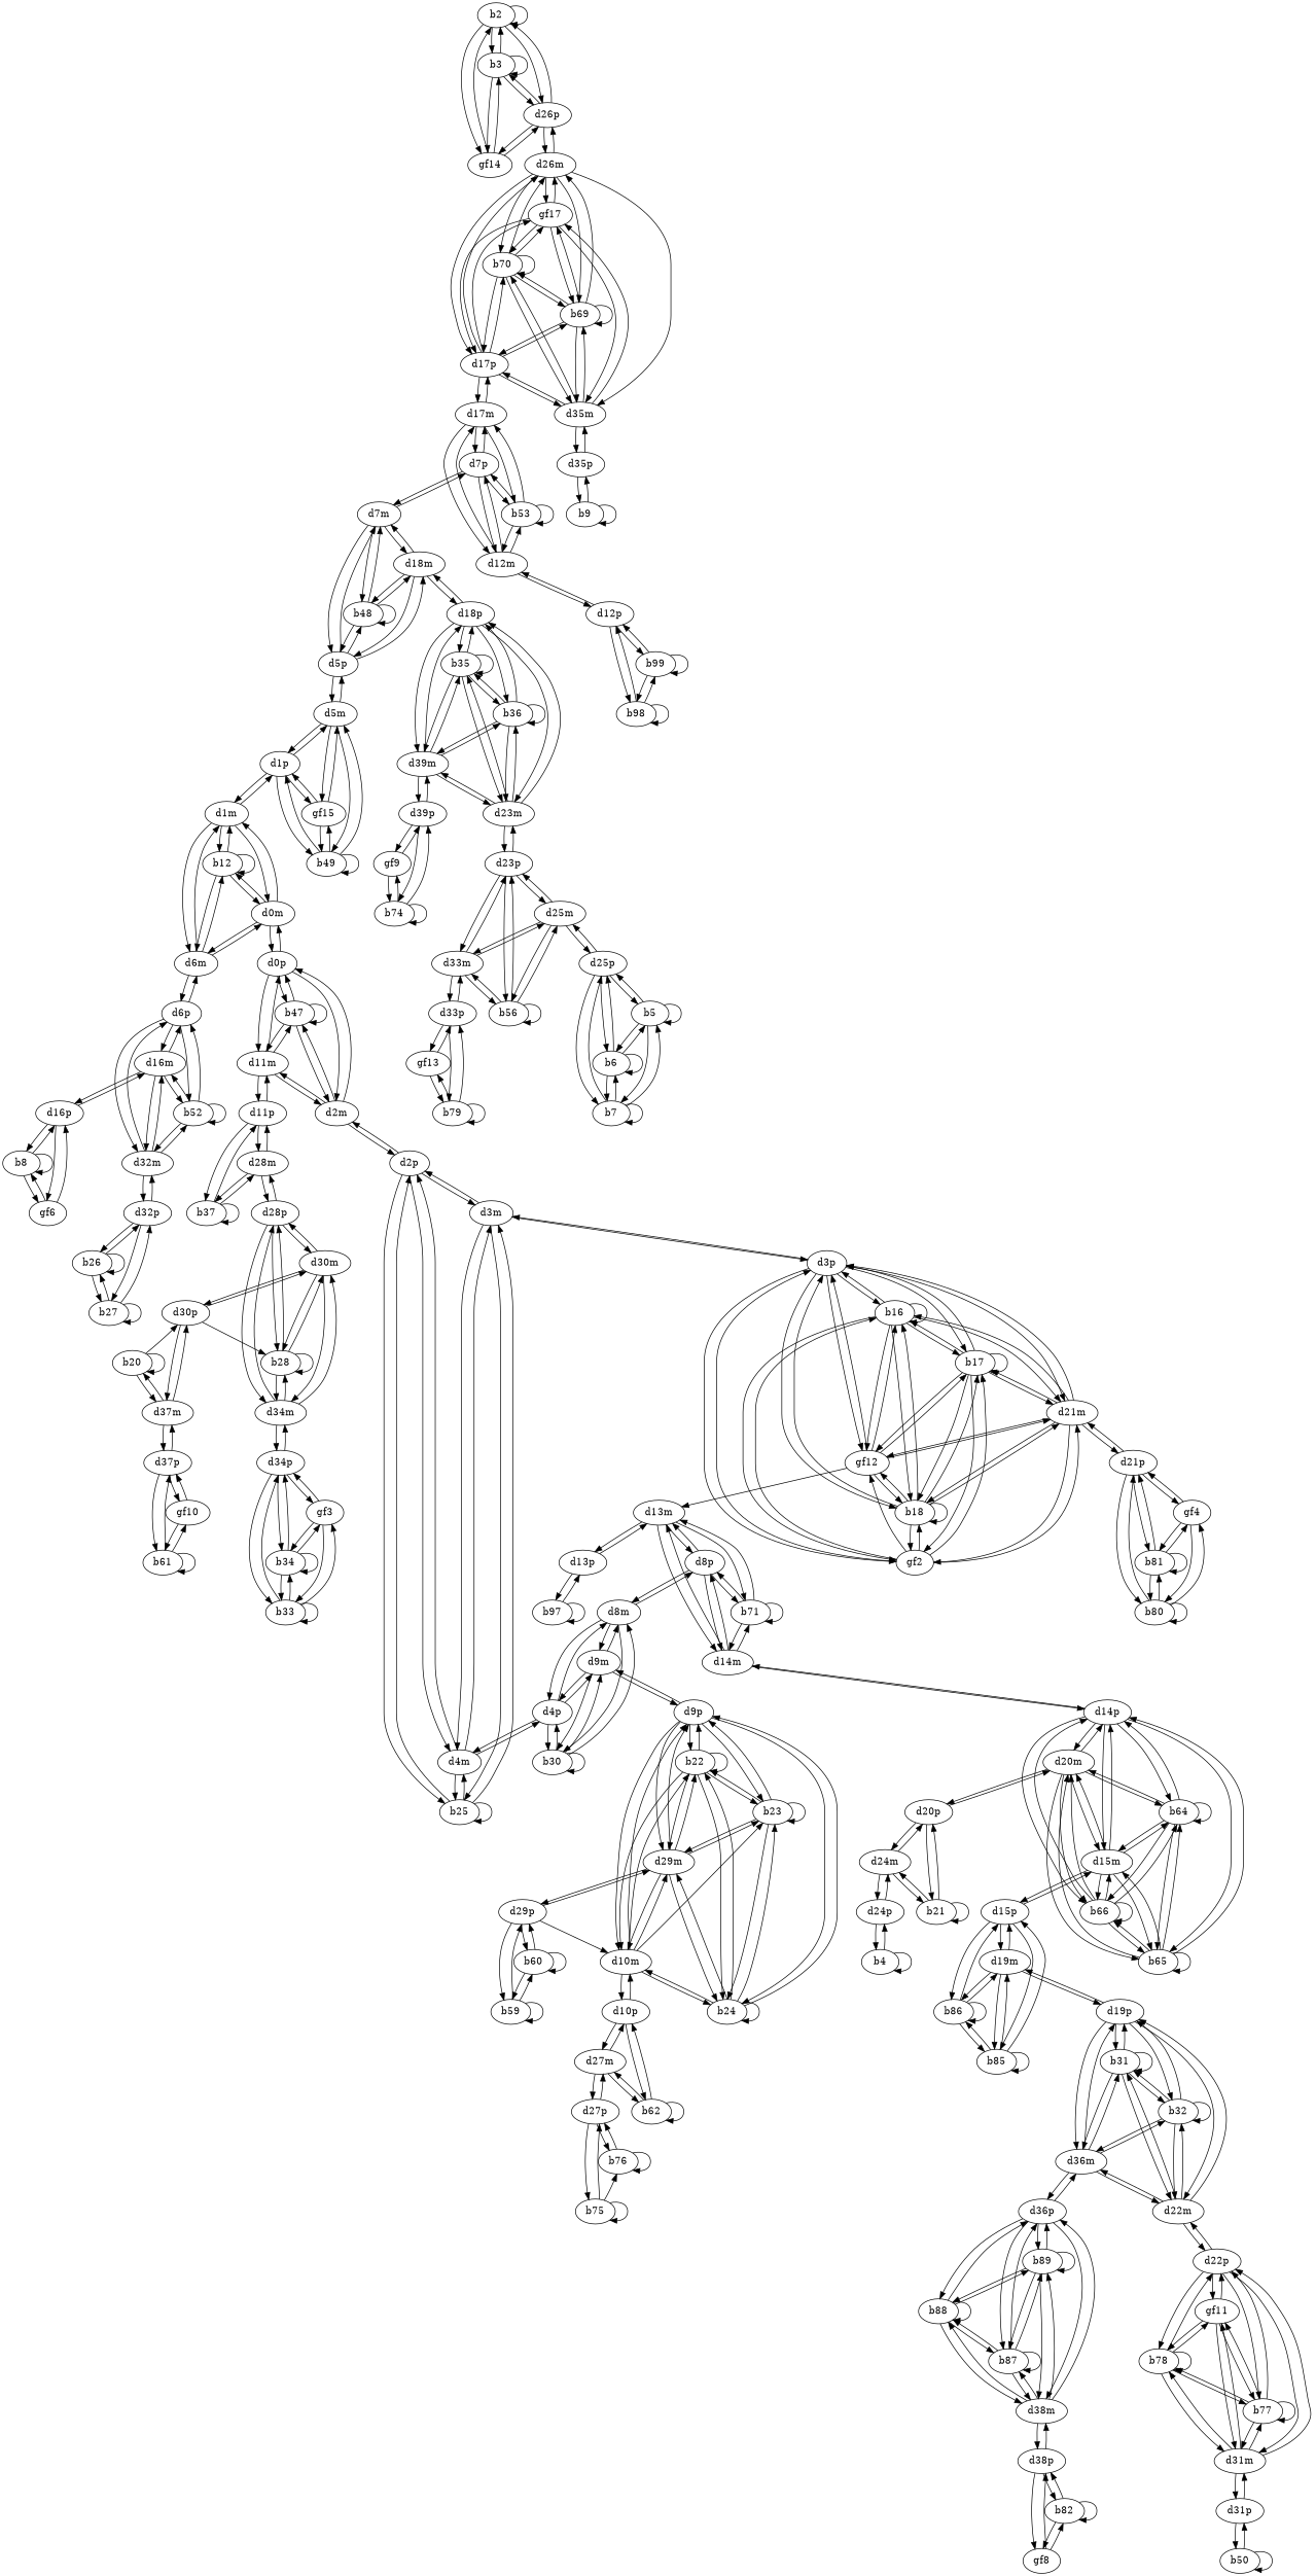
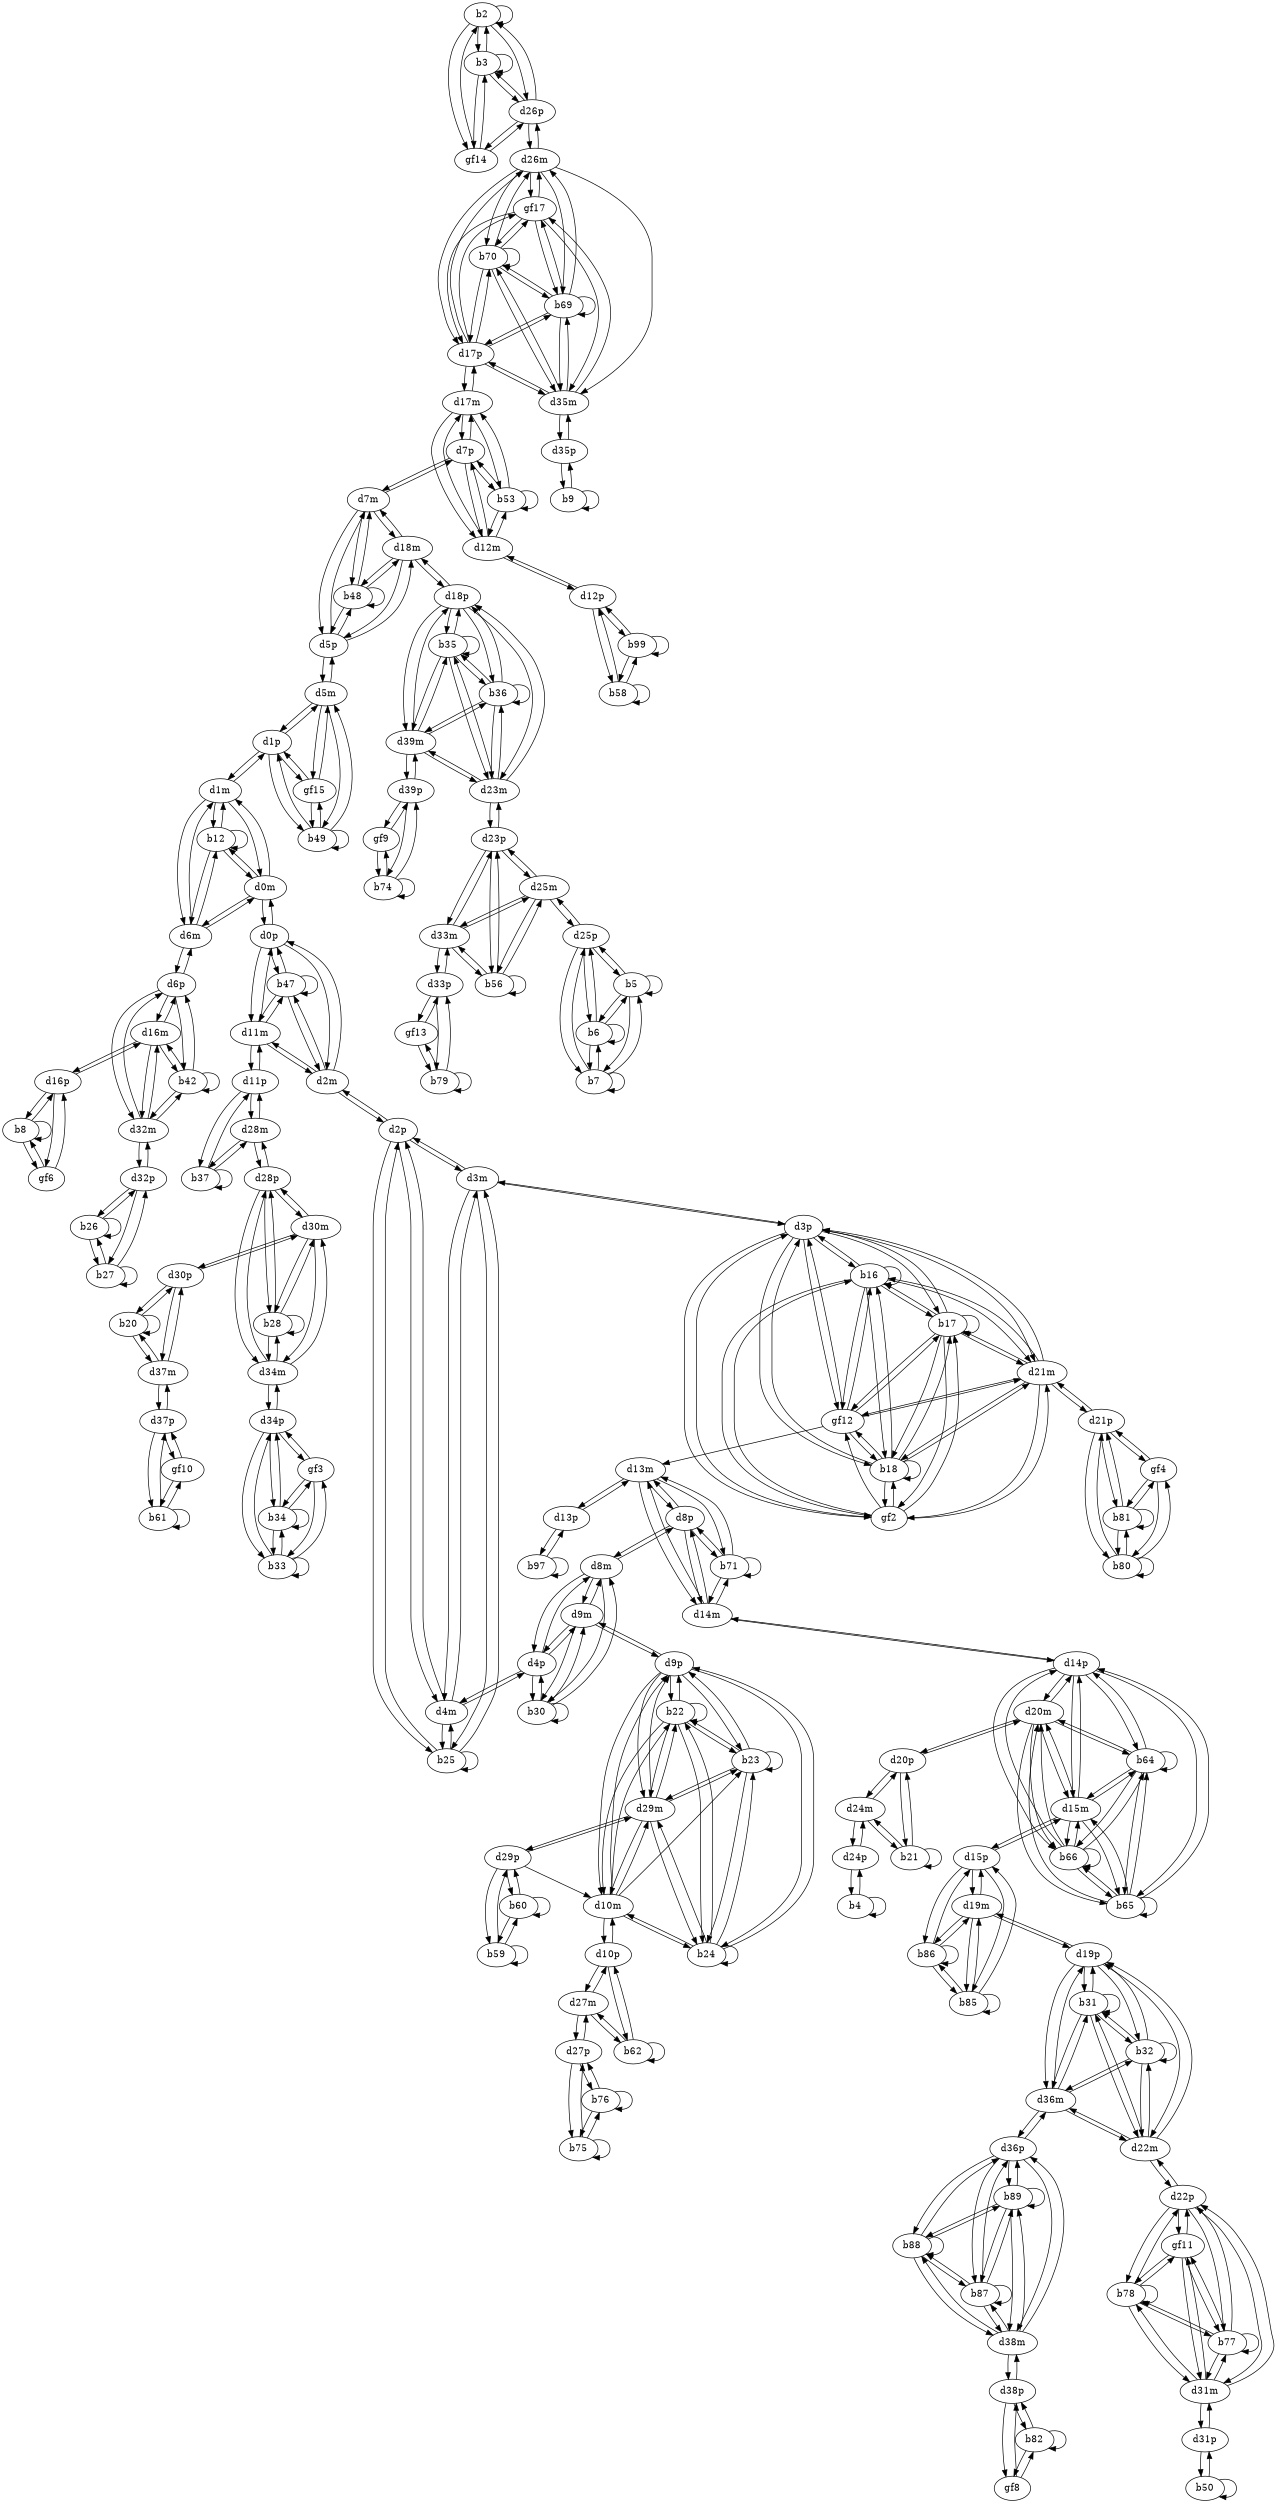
  digraph {
    b2
    b3
    gf14
    d26p
    d26m
    b4
    d24p
    d24m
    b5
    b6
    b7
    d25p
    d25m
    b8
    gf6
    d16p
    d16m
    b9
    d35p
    d35m
    b12
    d0m
    d1m
    d6m
    d0p
    d1p
    d6p
    b16
    b17
    b18
    gf2
    gf12
    d3p
    d21m
    d13m
    d3m
    d21p
    b20
    d30p
    d37m
    d30m
    d37p
    b21
    d20p
    d20m
    b22
    b23
    b24
    d9p
    d10m
    d29m
    d9m
    d10p
    d29p
    b25
    d2p
    d4m
    d2m
    d4p
    b26
    b27
    d32p
    d32m
    b28
    d28p
    d34m
    d28m
    d34p
    b30
    d8m
    d8p
    b31
    b32
    d19p
    d22m
    d36m
    d19m
    d22p
    d36p
    b33
    b34
    gf3
    b35
    b36
    d18p
    d23m
    d39m
    d18m
    d23p
    d39p
    b37
    d11p
    d11m
-   b42 [label=b52]
+   b42
    b47
    b48
    d5p
    d7m
    d5m
    d7p
    b49
    gf15
    b50
    d31p
    d31m
    b53
    d12m
    d17m
    d12p
    d17p
    b56
    d33m
    d33p
    b59
    b60
    b61
    gf10
    b62
    d27m
    d27p
    b64
    b65
    b66
    d14p
    d15m
    d14m
    d15p
    b69
    b70
    gf17
    b71
    d13p
    b74
    gf9
    b75
    b76
    b77
    b78
    gf11
    b79
    gf13
    b80
    b81
    gf4
    b82
    gf8
    d38p
    d38m
    b85
    b86
    b87
    b88
    b89
    b97
-   b98
+   b98 [label=b58]
    b99
    b2 -> b2
    b2 -> b3
    b2 -> gf14
    b2 -> d26p
    b3 -> b2
    b3 -> b3
    b3 -> gf14
    b3 -> d26p
    gf14 -> b2
    gf14 -> b3
    gf14 -> d26p
    d26p -> b2
    d26p -> b3
    d26p -> gf14
    d26p -> d26m
    d26m -> d26p
    d26m -> d35m
    d26m -> d17p
    d26m -> b69
    d26m -> b70
    d26m -> gf17
    b4 -> b4
    b4 -> d24p
    d24p -> b4
    d24p -> d24m
    d24m -> d24p
    d24m -> b21
    d24m -> d20p
    b5 -> b5
    b5 -> b6
    b5 -> b7
    b5 -> d25p
    b6 -> b5
    b6 -> b6
    b6 -> b7
    b6 -> d25p
    b7 -> b5
    b7 -> b6
    b7 -> b7
    b7 -> d25p
    d25p -> b5
    d25p -> b6
    d25p -> b7
    d25p -> d25m
    d25m -> d25p
    d25m -> d23p
    d25m -> b56
    d25m -> d33m
    b8 -> b8
    b8 -> gf6
    b8 -> d16p
    gf6 -> b8
    gf6 -> d16p
    d16p -> b8
    d16p -> gf6
    d16p -> d16m
    d16m -> d16p
    d16m -> d6p
    d16m -> d32m
    d16m -> b42
    b9 -> b9
    b9 -> d35p
    d35p -> b9
    d35p -> d35m
    d35m -> d35p
    d35m -> d17p
    d35m -> b69
    d35m -> b70
    d35m -> gf17
    b12 -> b12
    b12 -> d0m
    b12 -> d1m
    b12 -> d6m
    d0m -> b12
    d0m -> d1m
    d0m -> d6m
    d0m -> d0p
    d1m -> b12
    d1m -> d0m
    d1m -> d6m
    d1m -> d1p
    d6m -> b12
    d6m -> d0m
    d6m -> d1m
    d6m -> d6p
    d0p -> d0m
    d0p -> d2m
    d0p -> d11m
    d0p -> b47
    d1p -> d1m
    d1p -> d5m
    d1p -> b49
    d1p -> gf15
    d6p -> d16m
    d6p -> d6m
    d6p -> d32m
    d6p -> b42
    b16 -> b16
    b16 -> b17
    b16 -> b18
    b16 -> gf2
    b16 -> gf12
    b16 -> d3p
    b16 -> d21m
    b17 -> b16
    b17 -> b17
    b17 -> b18
    b17 -> gf2
    b17 -> gf12
    b17 -> d3p
    b17 -> d21m
    b18 -> b16
    b18 -> b17
    b18 -> b18
    b18 -> gf2
    b18 -> gf12
    b18 -> d3p
    b18 -> d21m
    gf2 -> b16
    gf2 -> b17
    gf2 -> b18
    gf2 -> gf12
    gf2 -> d3p
    gf2 -> d21m
    gf12 -> b16
    gf12 -> b17
    gf12 -> b18
    gf12 -> d3p
    gf12 -> d21m
    gf12 -> d13m
    d3p -> b16
    d3p -> b17
    d3p -> b18
    d3p -> gf2
    d3p -> gf12
    d3p -> d21m
    d3p -> d3m
    d21m -> b16
    d21m -> b17
    d21m -> b18
    d21m -> gf2
    d21m -> gf12
    d21m -> d3p
    d21m -> d21p
    d13m -> d8p
    d13m -> d14m
    d13m -> b71
    d13m -> d13p
    d3m -> d3p
    d3m -> b25
    d3m -> d2p
    d3m -> d4m
    d21p -> d21m
    d21p -> b80
    d21p -> b81
    d21p -> gf4
    b20 -> b20
    b20 -> d30p
    b20 -> d37m
-   d30p -> b28
+   d30p -> b20
    d30p -> d37m
    d30p -> d30m
    d37m -> b20
    d37m -> d30p
    d37m -> d37p
    d30m -> d30p
    d30m -> b28
    d30m -> d28p
    d30m -> d34m
    d37p -> d37m
    d37p -> b61
    d37p -> gf10
    b21 -> d24m
    b21 -> b21
    b21 -> d20p
    d20p -> d24m
    d20p -> b21
    d20p -> d20m
    d20m -> d20p
    d20m -> b64
    d20m -> b65
    d20m -> b66
    d20m -> d14p
    d20m -> d15m
    b22 -> b22
    b22 -> b23
    b22 -> b24
    b22 -> d9p
    b22 -> d10m
    b22 -> d29m
    b23 -> b22
    b23 -> b23
    b23 -> b24
    b23 -> d9p
    b23 -> d29m
    b24 -> b22
    b24 -> b23
    b24 -> b24
    b24 -> d9p
    b24 -> d10m
    b24 -> d29m
    d9p -> b22
    d9p -> b23
    d9p -> b24
    d9p -> d10m
    d9p -> d29m
    d9p -> d9m
    d10m -> b22
    d10m -> b23
    d10m -> b24
    d10m -> d9p
    d10m -> d29m
    d10m -> d10p
    d29m -> b22
    d29m -> b23
    d29m -> b24
    d29m -> d9p
    d29m -> d10m
    d29m -> d29p
    d9m -> d9p
    d9m -> d4p
    d9m -> b30
    d9m -> d8m
    d10p -> d10m
    d10p -> b62
    d10p -> d27m
    d29p -> d10m
    d29p -> d29m
    d29p -> b59
    d29p -> b60
    b25 -> d3m
    b25 -> b25
    b25 -> d2p
    b25 -> d4m
    d2p -> d3m
    d2p -> b25
    d2p -> d4m
    d2p -> d2m
    d4m -> d3m
    d4m -> b25
    d4m -> d2p
    d4m -> d4p
    d2m -> d0p
    d2m -> d2p
    d2m -> d11m
    d2m -> b47
    d4p -> d9m
    d4p -> d4m
    d4p -> b30
    d4p -> d8m
    b26 -> b26
    b26 -> b27
    b26 -> d32p
    b27 -> b26
    b27 -> b27
    b27 -> d32p
    d32p -> b26
    d32p -> b27
    d32p -> d32m
    d32m -> d16m
    d32m -> d6p
    d32m -> d32p
    d32m -> b42
    b28 -> d30m
    b28 -> b28
    b28 -> d28p
    b28 -> d34m
    d28p -> d30m
    d28p -> b28
    d28p -> d34m
    d28p -> d28m
    d34m -> d30m
    d34m -> b28
    d34m -> d28p
    d34m -> d34p
    d28m -> d28p
    d28m -> b37
    d28m -> d11p
    d34p -> d34m
    d34p -> b33
    d34p -> b34
    d34p -> gf3
    b30 -> d9m
    b30 -> d4p
    b30 -> b30
    b30 -> d8m
    d8m -> d9m
    d8m -> d4p
    d8m -> b30
    d8m -> d8p
    d8p -> d13m
    d8p -> d8m
    d8p -> d14m
    d8p -> b71
    b31 -> b31
    b31 -> b32
    b31 -> d19p
    b31 -> d22m
    b31 -> d36m
    b32 -> b31
    b32 -> b32
    b32 -> d19p
    b32 -> d22m
    b32 -> d36m
    d19p -> b31
    d19p -> b32
    d19p -> d22m
    d19p -> d36m
    d19p -> d19m
    d22m -> b31
    d22m -> b32
    d22m -> d19p
    d22m -> d36m
    d22m -> d22p
    d36m -> b31
    d36m -> b32
    d36m -> d19p
    d36m -> d22m
    d36m -> d36p
    d19m -> d19p
    d19m -> d15p
    d19m -> b85
    d19m -> b86
    d22p -> d22m
    d22p -> d31m
    d22p -> b77
    d22p -> b78
    d22p -> gf11
    d36p -> d36m
    d36p -> d38m
    d36p -> b87
    d36p -> b88
    d36p -> b89
    b33 -> d34p
    b33 -> b33
    b33 -> b34
    b33 -> gf3
    b34 -> d34p
    b34 -> b33
    b34 -> b34
    b34 -> gf3
    gf3 -> d34p
    gf3 -> b33
    gf3 -> b34
    b35 -> b35
    b35 -> b36
    b35 -> d18p
    b35 -> d23m
    b35 -> d39m
    b36 -> b35
    b36 -> b36
    b36 -> d18p
    b36 -> d23m
    b36 -> d39m
    d18p -> b35
    d18p -> b36
    d18p -> d23m
    d18p -> d39m
    d18p -> d18m
    d23m -> b35
    d23m -> b36
    d23m -> d18p
    d23m -> d39m
    d23m -> d23p
    d39m -> b35
    d39m -> b36
    d39m -> d18p
    d39m -> d23m
    d39m -> d39p
    d18m -> d18p
    d18m -> b48
    d18m -> d5p
    d18m -> d7m
    d23p -> d25m
    d23p -> d23m
    d23p -> b56
    d23p -> d33m
    d39p -> d39m
    d39p -> b74
    d39p -> gf9
    b37 -> d28m
    b37 -> b37
    b37 -> d11p
    d11p -> d28m
    d11p -> b37
    d11p -> d11m
    d11m -> d0p
    d11m -> d2m
    d11m -> d11p
    d11m -> b47
    b42 -> d16m
    b42 -> d6p
    b42 -> d32m
    b42 -> b42
    b47 -> d0p
    b47 -> d2m
    b47 -> d11m
    b47 -> b47
    b48 -> d18m
    b48 -> b48
    b48 -> d5p
    b48 -> d7m
    d5p -> d18m
    d5p -> b48
    d5p -> d7m
    d5p -> d5m
    d7m -> d18m
    d7m -> b48
    d7m -> d5p
    d7m -> d7p
    d5m -> d1p
    d5m -> d5p
    d5m -> b49
    d5m -> gf15
    d7p -> d7m
    d7p -> b53
    d7p -> d12m
    d7p -> d17m
    b49 -> d1p
    b49 -> d5m
    b49 -> b49
    b49 -> gf15
    gf15 -> d1p
    gf15 -> d5m
    gf15 -> b49
    b50 -> b50
    b50 -> d31p
    d31p -> b50
    d31p -> d31m
    d31m -> d22p
    d31m -> d31p
    d31m -> b77
    d31m -> b78
    d31m -> gf11
    b53 -> d7p
    b53 -> b53
    b53 -> d12m
    b53 -> d17m
    d12m -> d7p
    d12m -> b53
    d12m -> d17m
    d12m -> d12p
    d17m -> d7p
    d17m -> b53
    d17m -> d12m
    d17m -> d17p
    d12p -> d12m
    d12p -> b98
    d12p -> b99
    d17p -> d26m
    d17p -> d35m
    d17p -> d17m
    d17p -> b69
    d17p -> b70
    d17p -> gf17
    b56 -> d25m
    b56 -> d23p
    b56 -> b56
    b56 -> d33m
    d33m -> d25m
    d33m -> d23p
    d33m -> b56
    d33m -> d33p
    d33p -> d33m
    d33p -> b79
    d33p -> gf13
    b59 -> d29p
    b59 -> b59
    b59 -> b60
    b60 -> d29p
    b60 -> b59
    b60 -> b60
    b61 -> d37p
    b61 -> b61
    b61 -> gf10
    gf10 -> d37p
    gf10 -> b61
    b62 -> d10p
    b62 -> b62
    b62 -> d27m
    d27m -> d10p
    d27m -> b62
    d27m -> d27p
    d27p -> d27m
    d27p -> b75
    d27p -> b76
    b64 -> d20m
    b64 -> b64
    b64 -> b65
    b64 -> b66
    b64 -> d14p
    b64 -> d15m
    b65 -> d20m
    b65 -> b64
    b65 -> b65
    b65 -> b66
    b65 -> d14p
    b65 -> d15m
    b66 -> d20m
    b66 -> b64
    b66 -> b65
    b66 -> b66
    b66 -> d14p
    b66 -> d15m
    d14p -> d20m
    d14p -> b64
    d14p -> b65
    d14p -> b66
    d14p -> d15m
    d14p -> d14m
    d15m -> d20m
    d15m -> b64
    d15m -> b65
    d15m -> b66
    d15m -> d14p
    d15m -> d15p
    d14m -> d13m
    d14m -> d8p
    d14m -> d14p
    d14m -> b71
    d15p -> d19m
    d15p -> d15m
    d15p -> b85
    d15p -> b86
    b69 -> d26m
    b69 -> d35m
    b69 -> d17p
    b69 -> b69
    b69 -> b70
    b69 -> gf17
    b70 -> d26m
    b70 -> d35m
    b70 -> d17p
    b70 -> b69
    b70 -> b70
    b70 -> gf17
    gf17 -> d26m
    gf17 -> d35m
    gf17 -> d17p
    gf17 -> b69
    gf17 -> b70
    b71 -> d13m
    b71 -> d8p
    b71 -> d14m
    b71 -> b71
    d13p -> d13m
    d13p -> b97
    b74 -> d39p
    b74 -> b74
    b74 -> gf9
    gf9 -> d39p
    gf9 -> b74
    b75 -> d27p
    b75 -> b75
    b75 -> b76
    b76 -> d27p
+   b76 -> b75
    b76 -> b76
    b77 -> d22p
    b77 -> d31m
    b77 -> b77
    b77 -> b78
    b77 -> gf11
    b78 -> d22p
    b78 -> d31m
    b78 -> b77
    b78 -> b78
    b78 -> gf11
    gf11 -> d22p
    gf11 -> d31m
    gf11 -> b77
    gf11 -> b78
    b79 -> d33p
    b79 -> b79
    b79 -> gf13
    gf13 -> d33p
    gf13 -> b79
    b80 -> d21p
    b80 -> b80
    b80 -> b81
    b80 -> gf4
    b81 -> d21p
    b81 -> b80
    b81 -> b81
    b81 -> gf4
    gf4 -> d21p
    gf4 -> b80
    gf4 -> b81
    b82 -> b82
    b82 -> gf8
    b82 -> d38p
    gf8 -> b82
    gf8 -> d38p
    d38p -> b82
    d38p -> gf8
    d38p -> d38m
    d38m -> d36p
    d38m -> d38p
    d38m -> b87
    d38m -> b88
    d38m -> b89
    b85 -> d19m
    b85 -> d15p
    b85 -> b85
    b85 -> b86
    b86 -> d19m
    b86 -> d15p
    b86 -> b85
    b86 -> b86
    b87 -> d36p
    b87 -> d38m
    b87 -> b87
    b87 -> b88
    b87 -> b89
    b88 -> d36p
    b88 -> d38m
    b88 -> b87
    b88 -> b88
    b88 -> b89
    b89 -> d36p
    b89 -> d38m
    b89 -> b87
    b89 -> b88
    b89 -> b89
    b97 -> d13p
    b97 -> b97
    b98 -> d12p
    b98 -> b98
    b98 -> b99
    b99 -> d12p
    b99 -> b98
    b99 -> b99
  }
